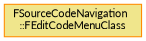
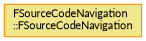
  digraph {
    rankdir=LR
    fontname=Lato
-   n1 [color=darkorange fillcolor=khaki fontname=Lato fontsize=10 height=0.2 label="FSourceCodeNavigation\l::FEditCodeMenuClass" shape=box style=filled width=0.4]
+   n1 [color=darkorange fillcolor=khaki fontname=Lato fontsize=10 height=0.2 label="FSourceCodeNavigation\l::FSourceCodeNavigation" shape=box style=filled width=0.4]
  }
